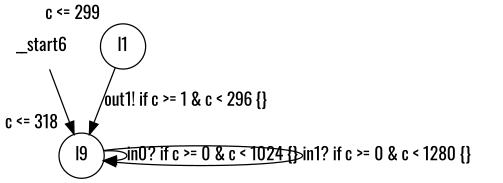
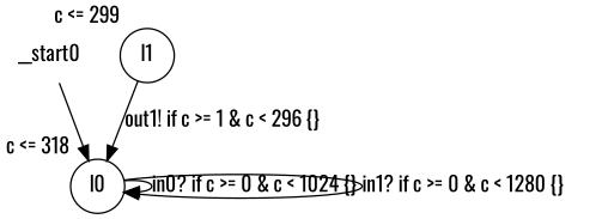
  digraph {
    fontname=Oswald
    node [fontname=Oswald shape=circle margin=0]
    edge [fontname=Oswald]
-   __start0 [shape=none label=__start6 margin=""]
-   n2 [label=l9 xlabel="c <= 318"]
+   __start0 [shape=none margin=""]
+   n2 [label=l0 xlabel="c <= 318"]
    n3 [label=l1 xlabel="c <= 299"]
    __start0 -> n2
    n2 -> n2 [label="in0? if c >= 0 & c < 1024 {} "]
    n2 -> n2 [label="in1? if c >= 0 & c < 1280 {} "]
    n3 -> n2 [label="out1! if c >= 1 & c < 296 {} "]
  }
